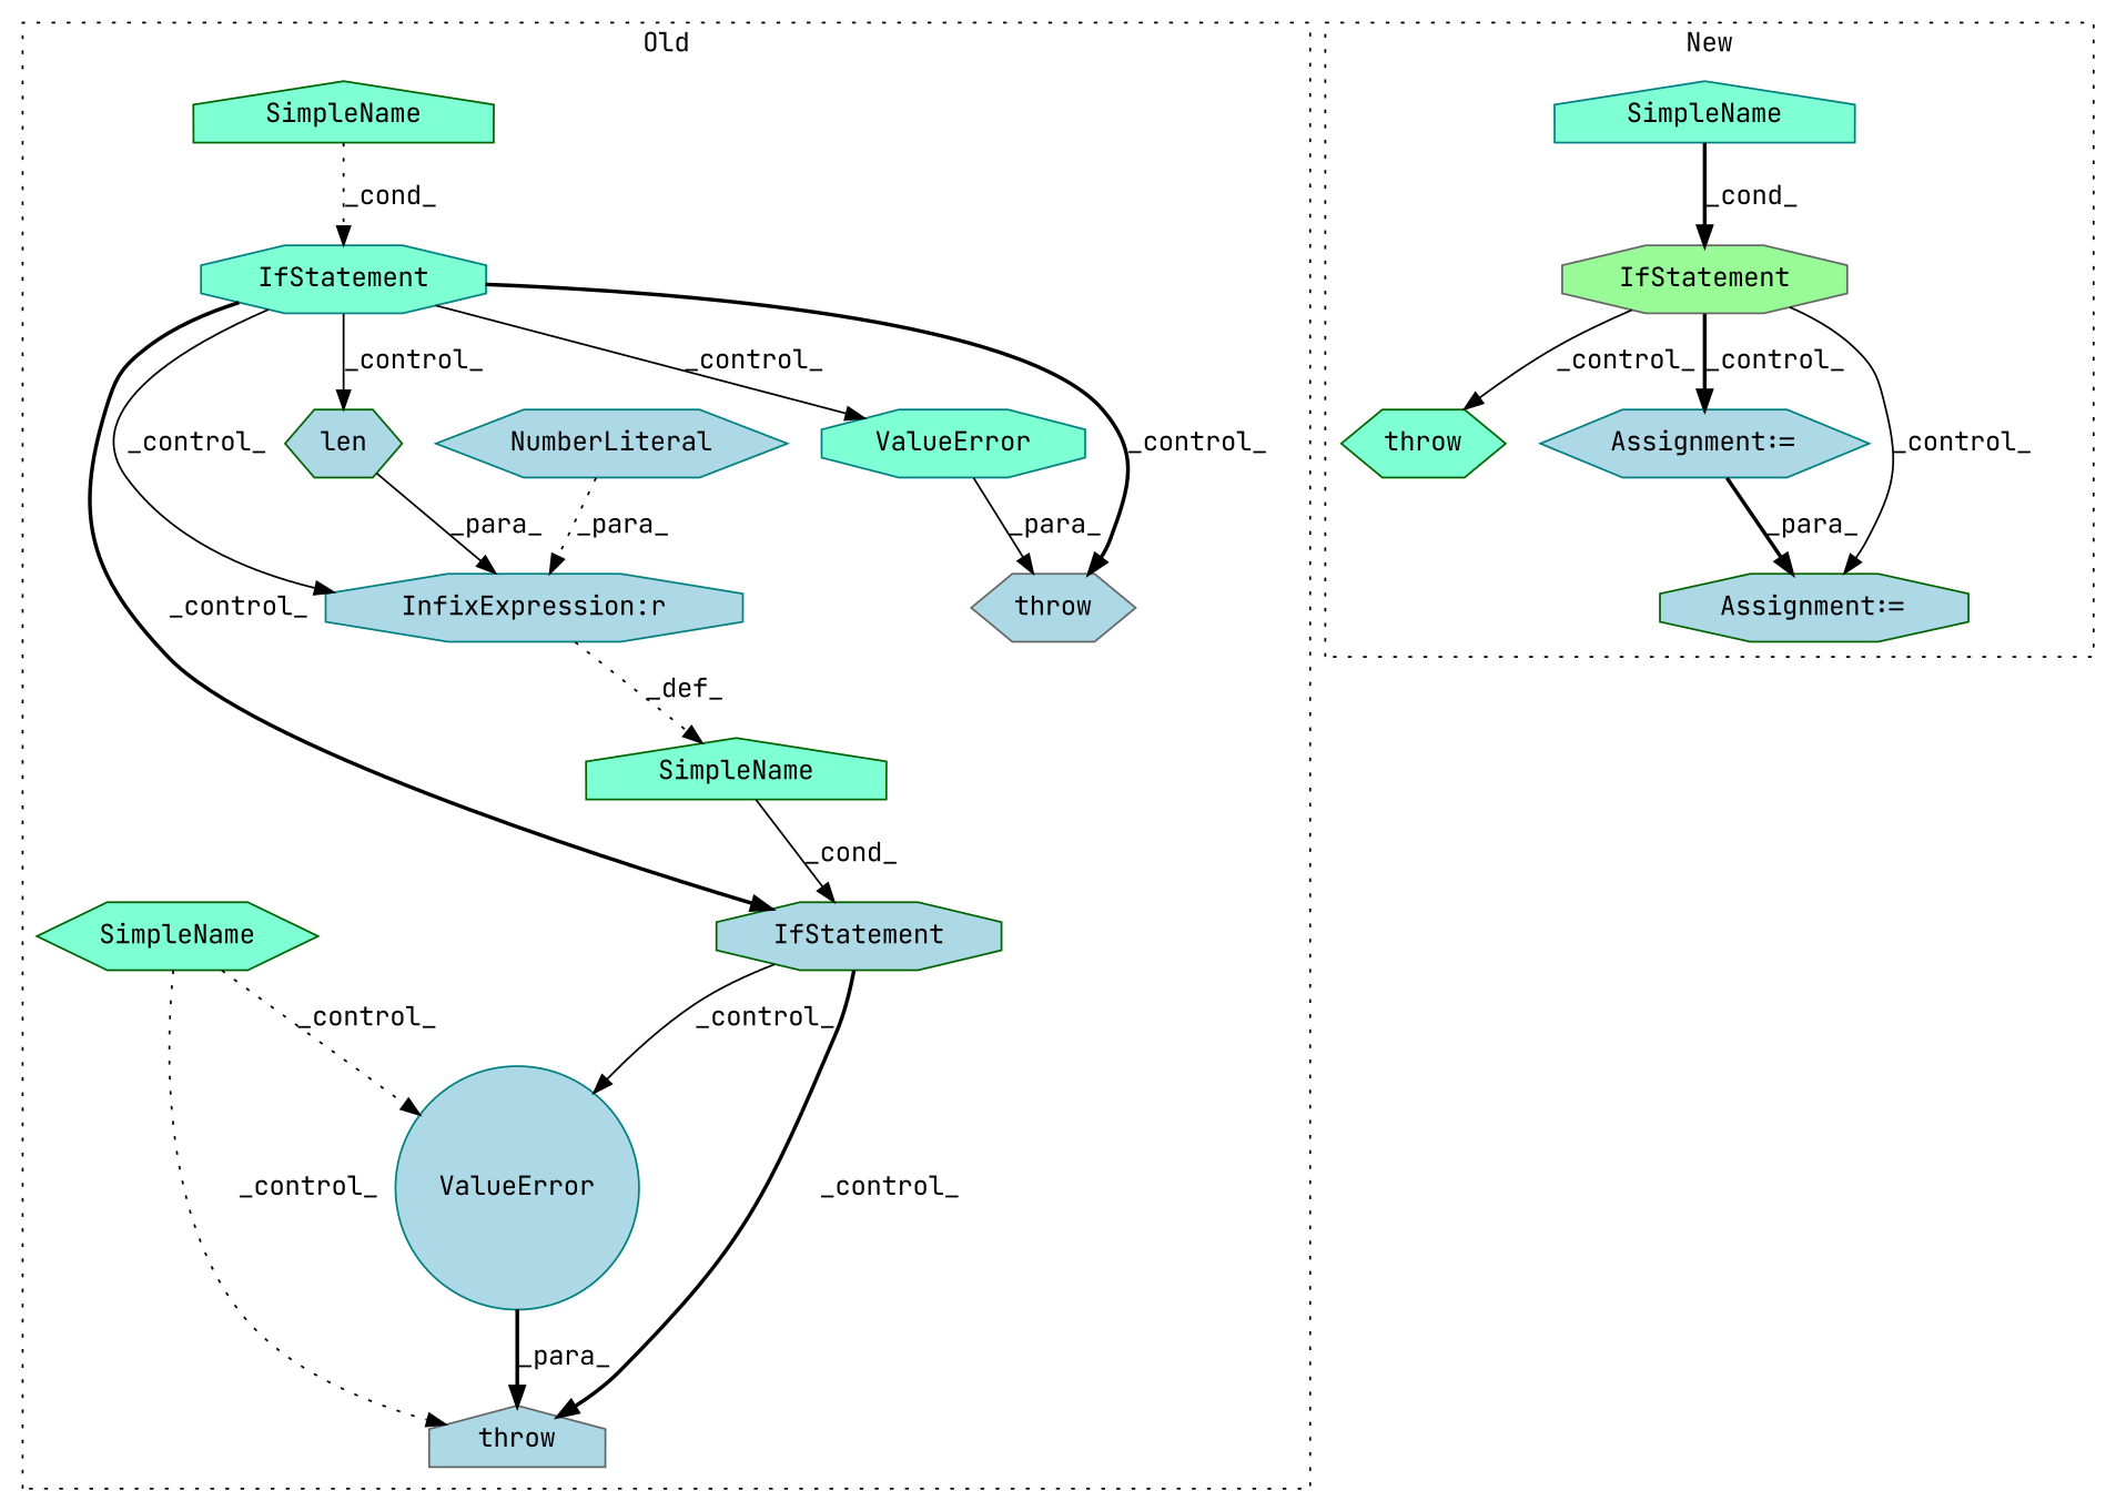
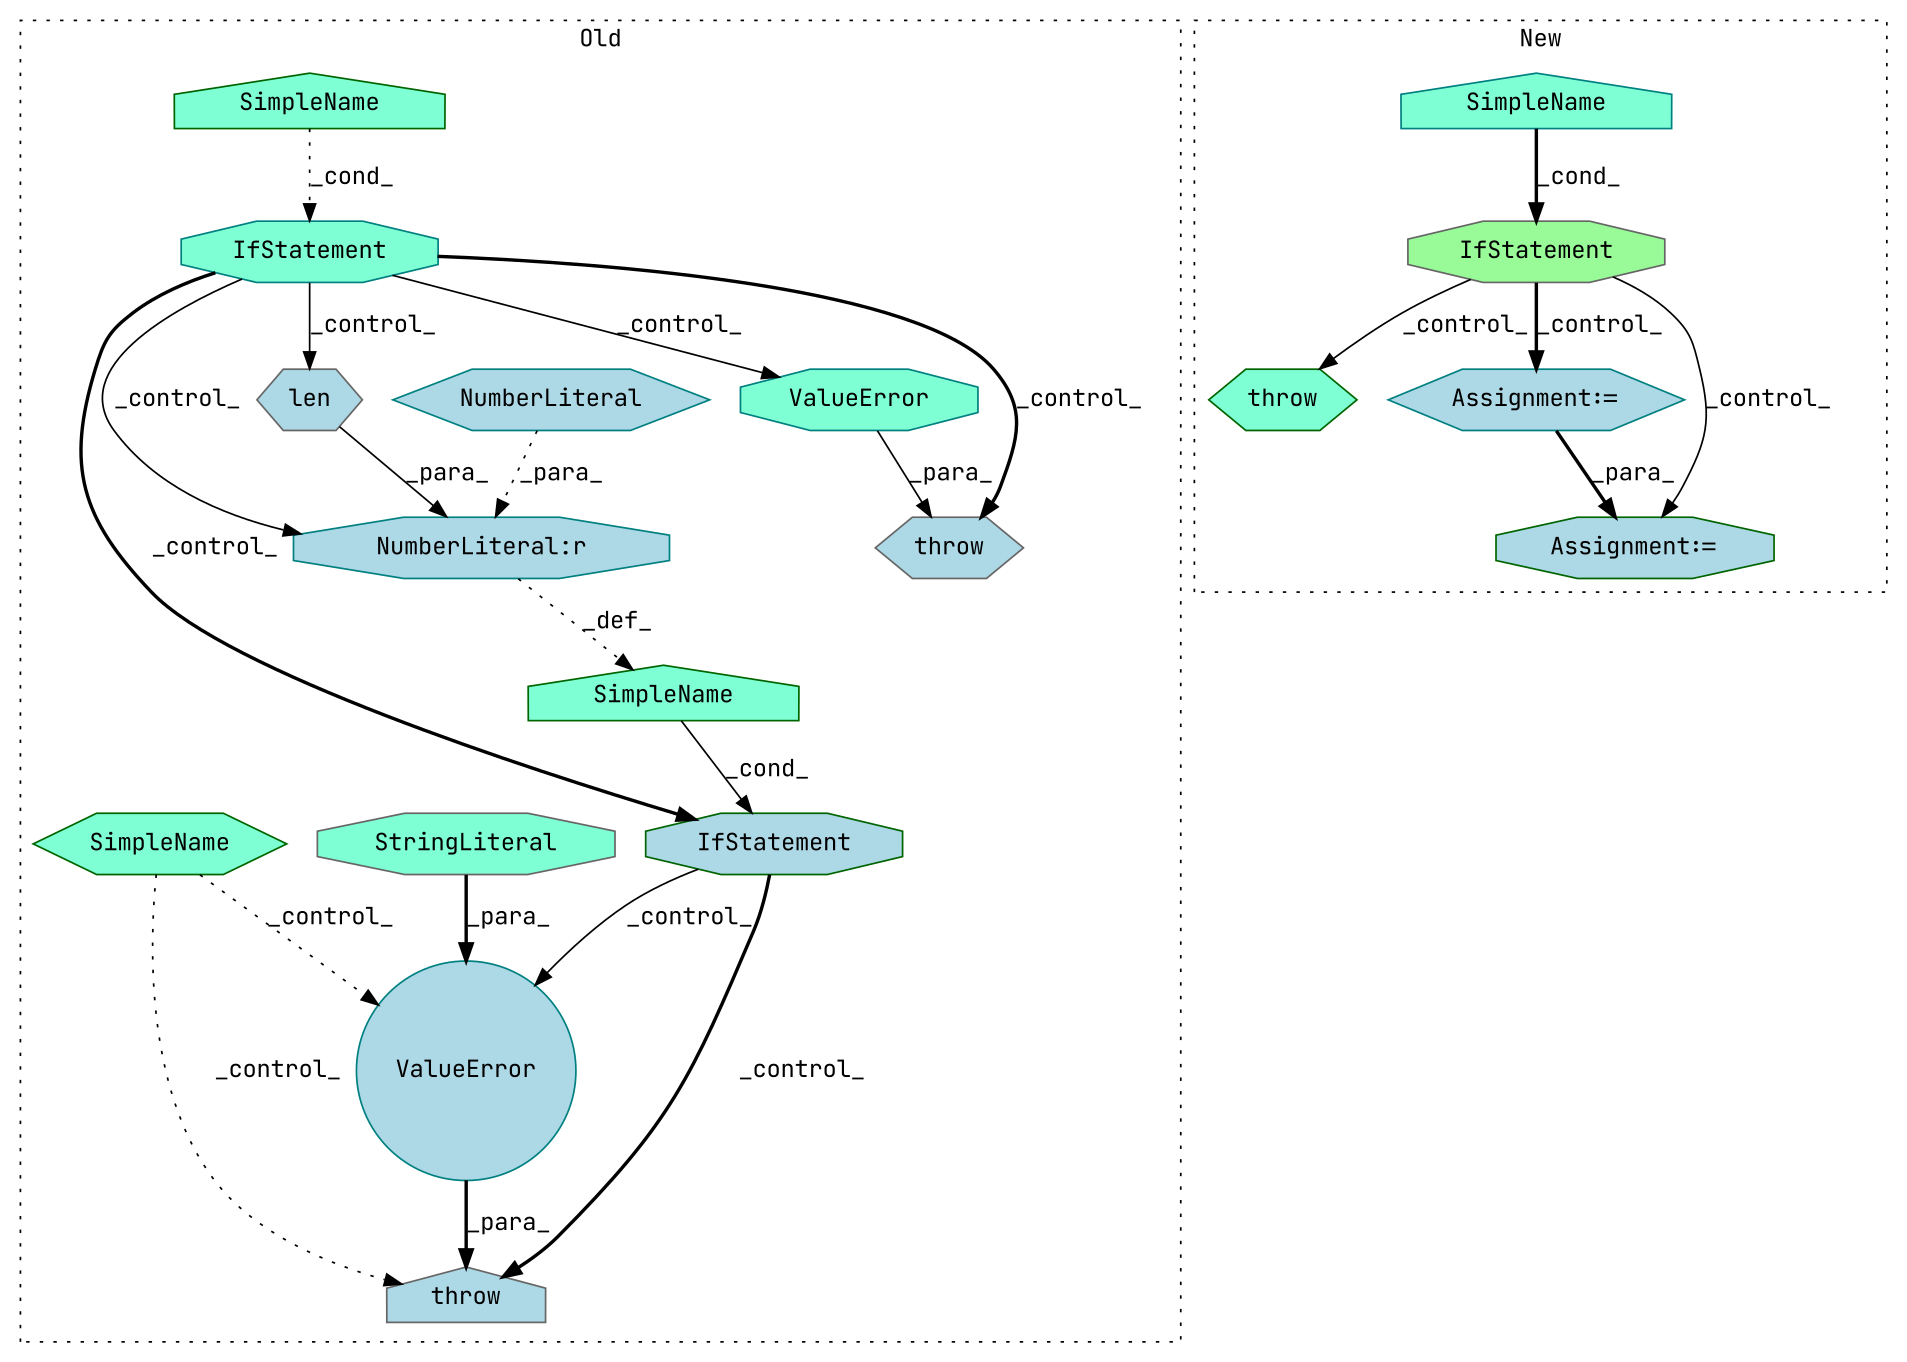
  digraph {
    fontname="JetBrains Mono"
    node [a=42 color=teal fillcolor=lightblue fontname="JetBrains Mono" shape=octagon style=filled]
    edge [fontname="JetBrains Mono" style=solid]
    n1 [a=32 l="11,1" label=ValueError s="42367,42443" shape=circle]
    n2 [a=53 color=gray40 l=6 label=throw s=42361 shape=house]
    n3 [color=darkgreen fillcolor=aquamarine label=SimpleName shape=house]
    n4 [a=25 color=darkgreen l="4,2" label=IfStatement s="42173,42203"]
-   n6 [a=27 l=4 label="InfixExpression:r" s=42198]
+   n5 [a=45 color=gray40 fillcolor=aquamarine l=65 label=StringLiteral s=42378]
+   n6 [a=27 l=4 label="NumberLiteral:r" s=42198]
    n7 [a=25 fillcolor=aquamarine l="4,2" label=IfStatement s="42059,42089"]
    n8 [color=darkgreen fillcolor=aquamarine label=SimpleName shape=house]
    n9 [a=32 fillcolor=aquamarine l="11,1" label=ValueError s="42105,42160"]
    n10 [a=53 color=gray40 l=6 label=throw s=42099 shape=hexagon]
-   n11 [a=32 color=darkgreen l="4,1" label=len s="42177,42197" shape=hexagon]
+   n11 [a=32 color=gray40 l="4,1" label=len s="42177,42197" shape=hexagon]
    n12 [a=34 l=1 label=NumberLiteral s=42202 shape=hexagon]
    n13 [color=darkgreen fillcolor=aquamarine label=SimpleName shape=hexagon]
    n14 [a=25 color=gray40 fillcolor=palegreen l="4,2" label=IfStatement s="29491,29522"]
    n15 [fillcolor=aquamarine label=SimpleName shape=house]
    n16 [a=53 color=darkgreen fillcolor=aquamarine l=6 label=throw s=29869 shape=hexagon]
    n17 [a=7 l=1 label="Assignment:=" s=29709 shape=hexagon]
    n18 [a=7 color=darkgreen l=8 label="Assignment:=" s=29796]
    subgraph cluster_1 {
      label=Old
      style=dotted
      n1
      n2
      n3
      n4
+     n5
      n6
      n7
      n8
      n9
      n10
      n11
      n12
      n13
    }
    subgraph cluster_2 {
      label=New
      style=dotted
      n14
      n15
      n16
      n17
      n18
    }
    n1 -> n2 [label=_para_ style=bold]
    n3 -> n4 [label=_cond_]
    n4 -> n1 [label=_control_]
    n4 -> n2 [label=_control_ style=bold]
+   n5 -> n1 [label=_para_ style=bold]
    n6 -> n3 [label=_def_ style=dotted]
    n7 -> n4 [label=_control_ style=bold]
    n7 -> n6 [label=_control_]
    n7 -> n9 [label=_control_]
    n7 -> n10 [label=_control_ style=bold]
    n7 -> n11 [label=_control_]
    n8 -> n7 [label=_cond_ style=dotted]
    n9 -> n10 [label=_para_]
    n11 -> n6 [label=_para_]
    n12 -> n6 [label=_para_ style=dotted]
    n13 -> n1 [label=_control_ style=dotted]
    n13 -> n2 [label=_control_ style=dotted]
    n14 -> n16 [label=_control_]
    n14 -> n17 [label=_control_ style=bold]
    n14 -> n18 [label=_control_]
    n15 -> n14 [label=_cond_ style=bold]
    n17 -> n18 [label=_para_ style=bold]
  }
